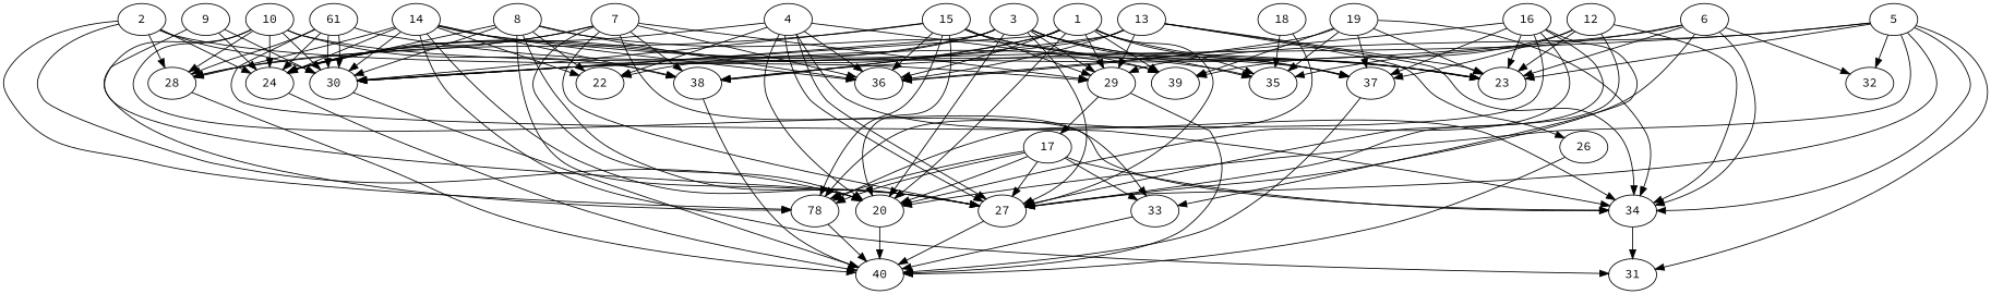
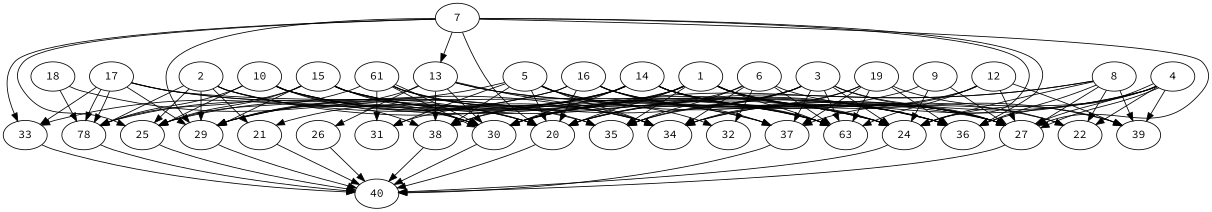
  digraph {
    fontname="Source Code Pro"
    node [alpha=0.06 fontname="Source Code Pro"]
    edge [fontname="Source Code Pro"]
    1 [expect_size=39043072]
    20 [alpha=0.02 expect_size=16113664]
-   23 [alpha=0.18 expect_size=51739648]
+   23 [alpha=0.18 expect_size=51739648 label=63]
    24 [alpha=0.10 expect_size=52157440]
    27 [alpha=0.09 expect_size=15160320]
    29 [alpha=0.01 expect_size=5291008]
    30 [alpha=0.15 expect_size=8408064]
    35 [alpha=0.02 expect_size=26915840]
    36 [alpha=0.08 expect_size=11453440]
    38 [alpha=0.13 expect_size=28938240]
    39 [alpha=0.01 expect_size=16576512]
    40 [alpha=0.13 expect_size=18731008]
    2 [alpha=0.15 expect_size=32671744]
-   25 [alpha=0.13 expect_size=5337088 label=28]
+   21 [alpha=0.16 expect_size=29145088]
+   25 [alpha=0.13 expect_size=5337088]
    n16 [alpha=0.15 expect_size=39386112 label=78]
    3 [alpha=0.14 expect_size=28522496]
    22 [alpha=0.02 expect_size=16534528]
    37 [alpha=0.09 expect_size=8274944]
    4 [alpha=0.05 expect_size=42601472]
    34 [alpha=0.20 expect_size=50503680]
    5 [alpha=0.05 expect_size=32619520]
    31 [expect_size=11962368]
    32 [alpha=0.01 expect_size=49754112]
    6 [alpha=0.14 expect_size=9398272]
    7 [expect_size=16802816]
    33 [alpha=0.14 expect_size=7655424]
    8 [alpha=0.02 expect_size=42745856]
    9 [alpha=0.01 expect_size=5597184]
    10 [expect_size=23473152]
    n31 [alpha=0.15 expect_size=46252032 label=61]
    12 [alpha=0.15 expect_size=13522944]
    13 [alpha=0.00 expect_size=49031168]
    26 [alpha=0.19 expect_size=17526784]
    14 [alpha=0.00 expect_size=33862656]
    15 [alpha=0.05 expect_size=46242816]
    16 [alpha=0.19 expect_size=10760192]
    17 [alpha=0.10 expect_size=44089344]
    18 [expect_size=9882624]
    19 [alpha=0.01 expect_size=14863360]
    1 -> 20
    1 -> 23
    1 -> 24
    1 -> 27
    1 -> 29
    1 -> 30
    1 -> 35
    1 -> 36
    1 -> 38
    1 -> 39
    20 -> 40
    24 -> 40
    27 -> 40
    29 -> 40
    30 -> 40
    38 -> 40
    2 -> 20
    2 -> 24
    2 -> 29
    2 -> 30
+   2 -> 21
    2 -> 25
    2 -> n16
+   21 -> 40
    25 -> 40
    n16 -> 40
    3 -> 20
    3 -> 23
    3 -> 24
    3 -> 27
    3 -> 29
    3 -> 30
    3 -> 35
    3 -> 22
    3 -> 37
    37 -> 40
    4 -> 20
    4 -> 24
    4 -> 27
    4 -> 27
    4 -> 36
    4 -> 39
    4 -> 22
    4 -> 34
    5 -> 20
    5 -> 23
    5 -> 27
    5 -> 29
    5 -> 38
    5 -> 34
    5 -> 31
    5 -> 32
    6 -> 23
    6 -> 27
    6 -> 30
    6 -> 35
    6 -> 34
    6 -> 32
    7 -> 20
    7 -> 24
    7 -> 27
    7 -> 29
    7 -> 36
-   7 -> 38
+   7 -> 13
    7 -> 25
    7 -> 33
    33 -> 40
    8 -> 20
    8 -> 24
    8 -> 27
    8 -> 30
    8 -> 36
    8 -> 39
    8 -> 22
    9 -> 24
    9 -> 27
    9 -> 30
    10 -> 24
    10 -> 30
    10 -> 38
    10 -> 25
    10 -> n16
    10 -> 37
    10 -> 34
    n31 -> 24
    n31 -> 30
    n31 -> 30
    n31 -> 35
    n31 -> 25
    n31 -> 34
-   34 -> 31
+   n31 -> 31
    12 -> 23
    12 -> 27
    12 -> 39
    12 -> 37
    12 -> 34
    13 -> 23
    13 -> 29
    13 -> 30
    13 -> 36
    13 -> 38
    13 -> 34
    13 -> 26
    26 -> 40
    14 -> 23
    14 -> 24
    14 -> 27
    14 -> 30
    14 -> 36
    14 -> 38
+   14 -> 21
    14 -> 25
    14 -> 22
    14 -> 31
    15 -> 20
    15 -> 23
    15 -> 29
    15 -> 30
    15 -> 36
    15 -> 25
    15 -> n16
    15 -> 37
    16 -> 20
    16 -> 23
    16 -> 27
    16 -> 36
    16 -> n16
    16 -> 37
    16 -> 33
    17 -> 20
    17 -> 27
-   29 -> 17
+   17 -> 29
    17 -> n16
    17 -> n16
    17 -> 34
    17 -> 33
    18 -> 35
    18 -> n16
    19 -> 23
    19 -> 35
    19 -> 36
    19 -> 39
    19 -> 37
    19 -> 34
  }
